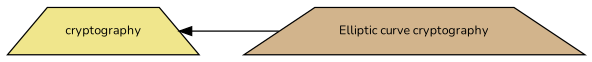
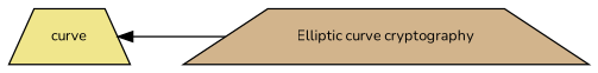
  digraph {
    rankdir=LR
    fontname=Nunito
    node [color=black fontname=Nunito fontsize=10 shape=trapezium style=filled]
-   n1 [fillcolor=khaki height=0.2 label=cryptography width=0.4]
+   n1 [fillcolor=khaki height=0.2 label=curve width=0.4]
    n2 [fillcolor=tan fontcolor=black height=0.2 label="Elliptic curve cryptography" width=0.4]
    n1 -> n2 [dir=back fontname=Nunito fontsize=10 labelfontname=Helvetica labelfontsize=10 shape=plaintext style=solid]
  }
